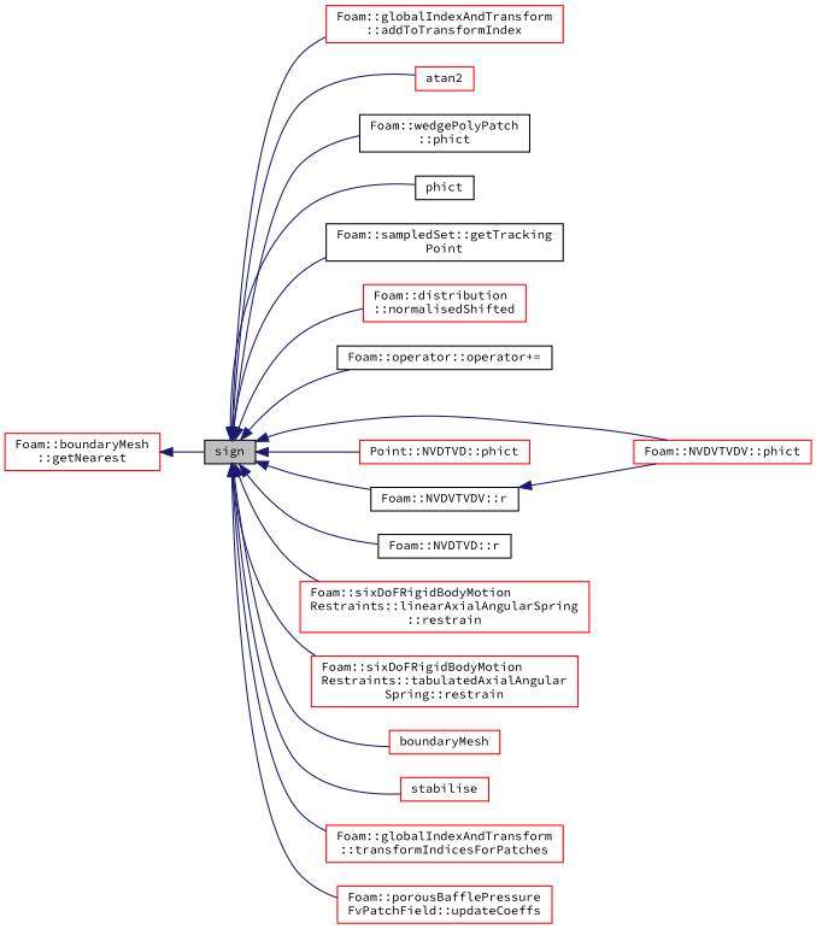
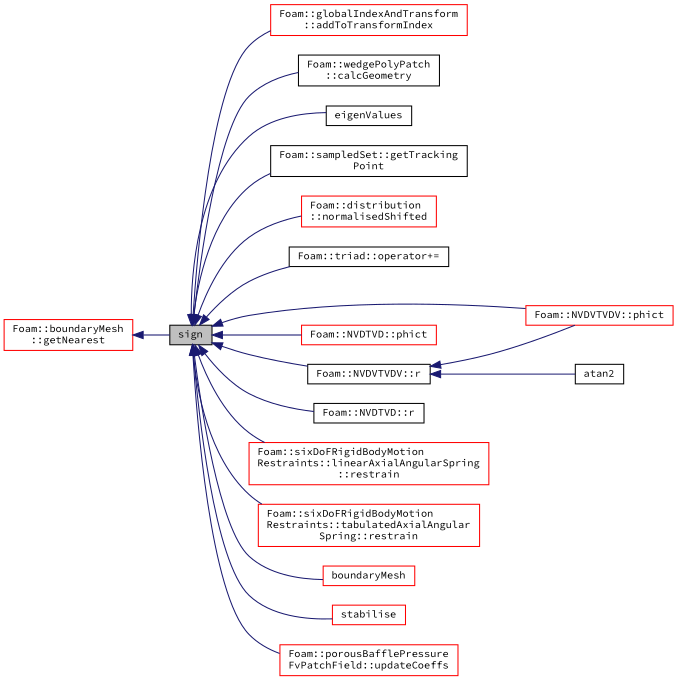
  digraph {
    fontname="Source Code Pro"
    rankdir=LR
    node [color=red fontname="Source Code Pro" fontsize=10 shape=record]
    edge [color=midnightblue dir=back fontname="Source Code Pro" fontsize=10 labelfontname=FreeSans labelfontsize=10 style=solid]
    n1 [color=black fillcolor=grey75 fontcolor=black height=0.2 label=sign style=filled width=0.4]
    n2 [height=0.2 label="Foam::globalIndexAndTransform\l::addToTransformIndex" width=0.4]
-   n3 [height=0.2 label=atan2 width=0.4]
-   n4 [color=black height=0.2 label="Foam::wedgePolyPatch\l::phict" width=0.4]
-   n5 [color=black height=0.2 label=phict width=0.4]
+   n3 [color=black height=0.2 label=atan2 width=0.4]
+   n4 [color=black height=0.2 label="Foam::wedgePolyPatch\l::calcGeometry" width=0.4]
+   n5 [color=black height=0.2 label=eigenValues width=0.4]
    n6 [color=black height=0.2 label="Foam::sampledSet::getTracking\lPoint" width=0.4]
    n7 [height=0.2 label="Foam::distribution\l::normalisedShifted" width=0.4]
-   n8 [color=black height=0.2 label="Foam::operator::operator+=" width=0.4]
+   n8 [color=black height=0.2 label="Foam::triad::operator+=" width=0.4]
    n9 [height=0.2 label="Foam::NVDVTVDV::phict" width=0.4]
-   n10 [height=0.2 label="Point::NVDTVD::phict" width=0.4]
+   n10 [height=0.2 label="Foam::NVDTVD::phict" width=0.4]
    n11 [color=black height=0.2 label="Foam::NVDVTVDV::r" width=0.4]
    n12 [color=black height=0.2 label="Foam::NVDTVD::r" width=0.4]
    n13 [height=0.2 label="Foam::sixDoFRigidBodyMotion\lRestraints::linearAxialAngularSpring\l::restrain" width=0.4]
    n14 [height=0.2 label="Foam::sixDoFRigidBodyMotion\lRestraints::tabulatedAxialAngular\lSpring::restrain" width=0.4]
    n15 [height=0.2 label=boundaryMesh width=0.4]
    n16 [height=0.2 label=stabilise width=0.4]
-   n17 [height=0.2 label="Foam::globalIndexAndTransform\l::transformIndicesForPatches" width=0.4]
    n18 [height=0.2 label="Foam::porousBafflePressure\lFvPatchField::updateCoeffs" width=0.4]
    n19 [height=0.2 label="Foam::boundaryMesh\l::getNearest" width=0.4]
    n1 -> n2
-   n1 -> n3
+   n11 -> n3
    n1 -> n4
    n1 -> n5
    n1 -> n6
    n1 -> n7
    n1 -> n8
    n1 -> n9
    n1 -> n10
    n1 -> n11
    n1 -> n12
    n1 -> n13
    n1 -> n14
    n1 -> n15
    n1 -> n16
-   n1 -> n17
    n1 -> n18
    n11 -> n9
    n19 -> n1
  }
